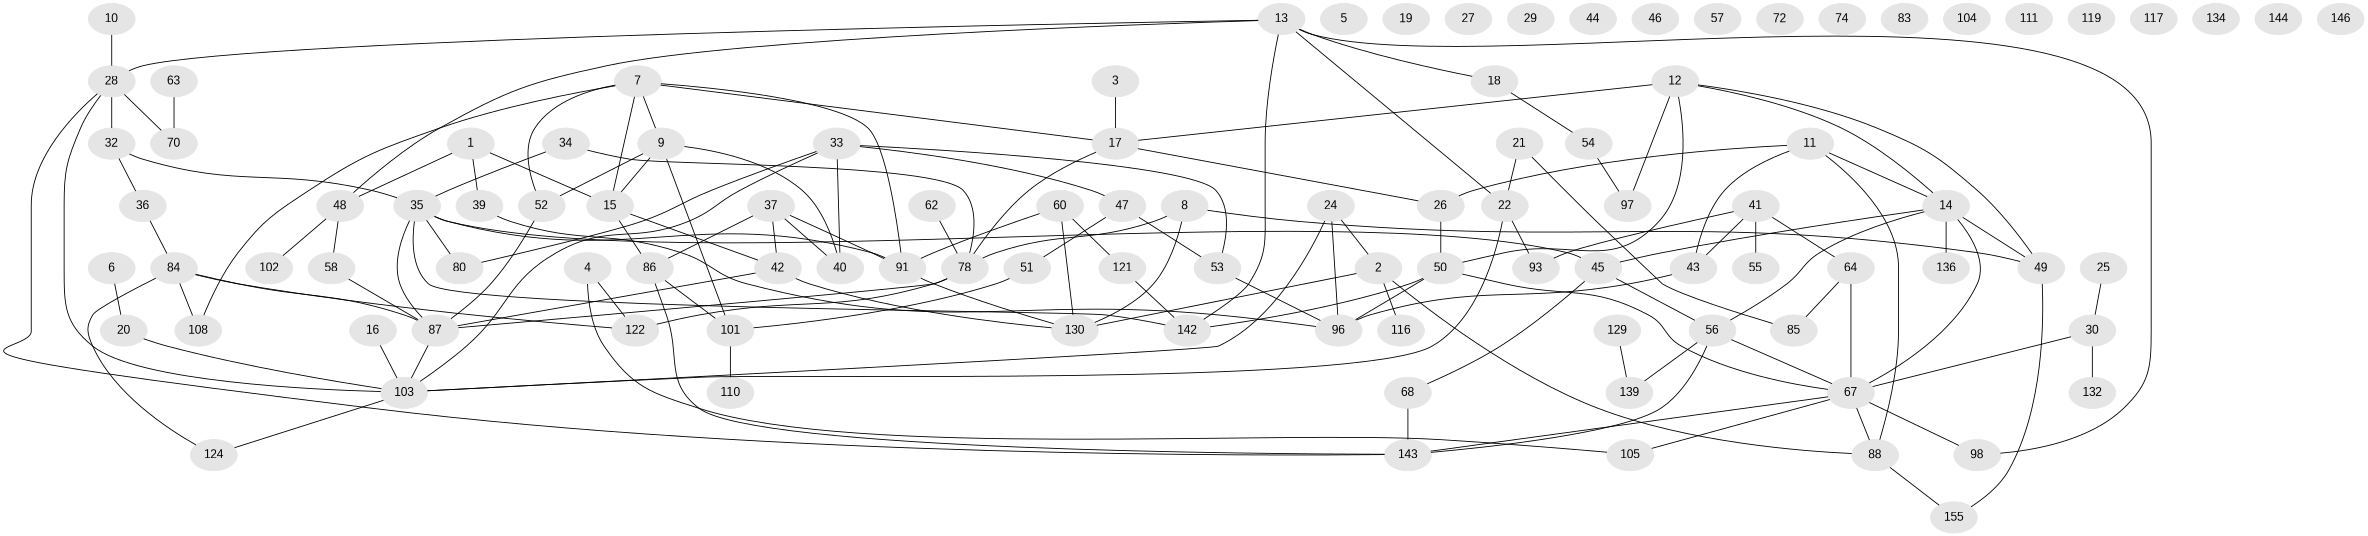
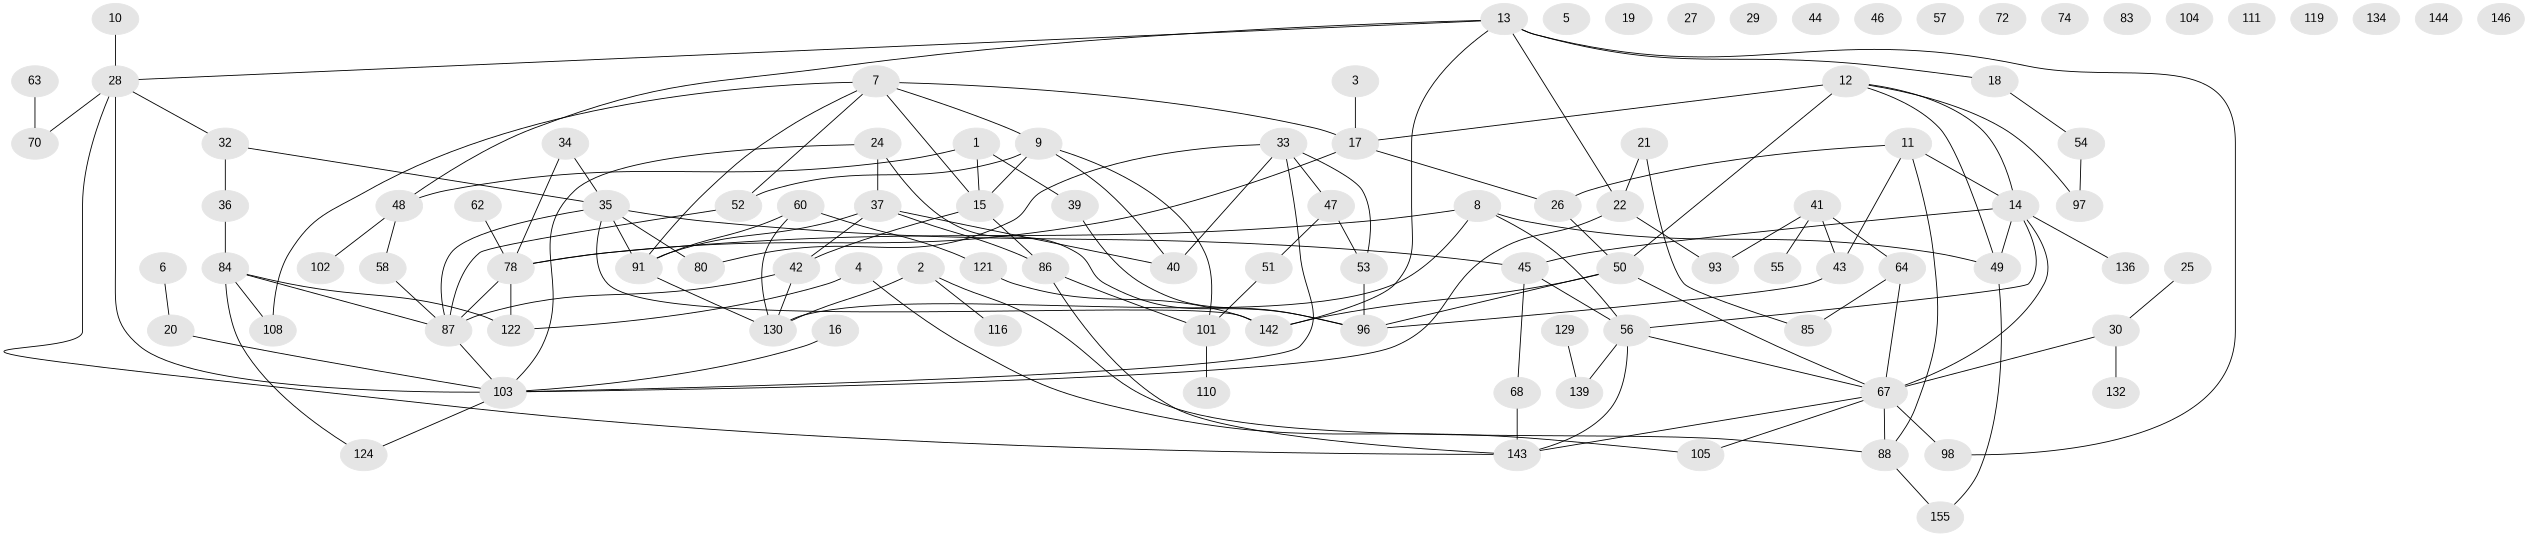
  graph {
    fontname="Liberation Sans"
    node [color=gray90 fontname="Liberation Sans" style=filled]
    edge [fontname="Liberation Sans"]
    15 [super="+31"]
    42 [super="+138"]
    86
    1
    39
    48 [super="+59"]
    96 [super="+109"]
    58
    102
    2 [super="+131"]
    88 [super="+112"]
    116
    130
    n14 [label=155]
    3 [super="+125"]
    17 [super="+66"]
    78 [super="+90"]
    26
    4
    105
    122
    5
    20 [super="+38"]
    103 [super="+106"]
    6
    7 [super="+135"]
    9 [super="+141"]
    52
    91
    108
    40 [super="+120"]
    101 [super="+107"]
    87 [super="+100"]
    8 [super="+73"]
    49 [super="+76"]
    56 [super="+61"]
    67 [super="+114"]
    143
    139
    110
    28 [super="+81"]
    32 [super="+118"]
    70
    10
    11 [super="+133"]
    14 [super="+71"]
    43 [super="+89"]
    45
    136
    50 [super="+75"]
    12 [super="+126"]
    97
    142
    13 [super="+69"]
    18 [super="+137"]
    22 [super="+79"]
    98
    54
    93 [super="+127"]
    68
    16 [super="+23"]
    124
    19 [super="+65"]
    21
    85
    24 [super="+92"]
    37 [super="+95"]
    25
    30
    132
    27
    35 [super="+82"]
    36
    29
    80
    84 [super="+94"]
    33 [super="+123"]
    47
    53 [super="+77"]
    51
    34
    41 [super="+115"]
    55
    64 [super="+140"]
    44
    46
    57
    60 [super="+99"]
    121
    62
    63
    72
    74
    83
    104 [super="+119"]
    111
    n97 [label=119 super="+128"]
-   117
    129
    134
    144
    146
    15 -- 42
    15 -- 86
    42 -- 130
    42 -- 87
    86 -- 101
    86 -- 143
    1 -- 15
    1 -- 39
    1 -- 48
    39 -- 96
    48 -- 58
    48 -- 102
    58 -- 87
    2 -- 88
    2 -- 116
    2 -- 130
    88 -- n14
    3 -- 17
    17 -- 78
    17 -- 26
    78 -- 122
    78 -- 87
    26 -- 50
    4 -- 105
    4 -- 122
    20 -- 103
    103 -- 124
    6 -- 20
    7 -- 15
    7 -- 17
    7 -- 9
    7 -- 52
    7 -- 91
    7 -- 108
    9 -- 15
    9 -- 52
    9 -- 40
    9 -- 101
    52 -- 87
    91 -- 130
    101 -- 110
    87 -- 103
    8 -- 130
    8 -- 78
    8 -- 49
+   8 -- 56
    49 -- n14
    56 -- 67
    56 -- 143
    56 -- 139
    67 -- 88
    67 -- 105
    67 -- 143
    67 -- 98
    28 -- 103
    28 -- 143
    28 -- 32
    28 -- 70
    32 -- 35
    32 -- 36
    10 -- 28
    11 -- 88
    11 -- 26
    11 -- 14
    11 -- 43
    14 -- 49
    14 -- 56
    14 -- 67
    14 -- 45
    14 -- 136
    43 -- 96
    45 -- 56
    45 -- 68
    50 -- 96
    50 -- 67
    50 -- 142
    12 -- 17
    12 -- 49
    12 -- 14
    12 -- 50 [weight=2]
    12 -- 97
    13 -- 48
    13 -- 28
    13 -- 142
    13 -- 18
    13 -- 22
    13 -- 98
    18 -- 54
    22 -- 103
    22 -- 93
    54 -- 97
    68 -- 143
    16 -- 103
    21 -- 22
    21 -- 85
    24 -- 96
    24 -- 103
-   24 -- 2
+   24 -- 37
    37 -- 42
    37 -- 86
    37 -- 91
    37 -- 40
    25 -- 30
    30 -- 67
    30 -- 132
    35 -- 91
    35 -- 87
    35 -- 45
    35 -- 142
    35 -- 80
    36 -- 84
    84 -- 122
    84 -- 108
    84 -- 87
    84 -- 124
    33 -- 103
    33 -- 40
    33 -- 80
    33 -- 47
    33 -- 53
    47 -- 53
    47 -- 51
    53 -- 96 [weight=2]
    51 -- 101
    34 -- 78
    34 -- 35
    41 -- 43
    41 -- 93
    41 -- 55
    41 -- 64
    64 -- 67
    64 -- 85
    60 -- 130
    60 -- 91
    60 -- 121
    121 -- 142
    62 -- 78
    63 -- 70
    129 -- 139
  }
